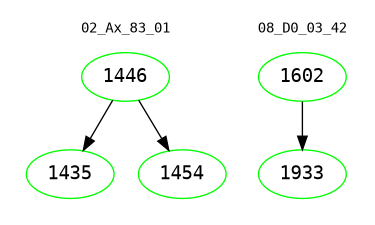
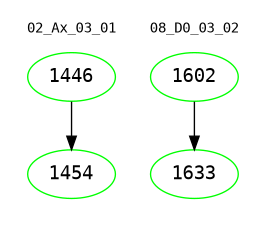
  digraph {
    fontname="DejaVu Sans Mono"
    node [color=green fontname="DejaVu Sans Mono"]
    edge [color=black fontname="DejaVu Sans Mono"]
    n1 [label=1446]
-   n2 [label=1435]
    n3 [label=1454]
    n4 [label=1602]
-   n5 [label=1933]
+   n5 [label=1633]
    subgraph cluster_1 {
      color=white
      fontsize=10
-     label="02_Ax_83_01"
+     label="02_Ax_03_01"
      n1
-     n2
      n3
    }
    subgraph cluster_2 {
      color=white
      fontsize=10
-     label="08_D0_03_42"
+     label="08_D0_03_02"
      n4
      n5
    }
-   n1 -> n2
    n1 -> n3
    n4 -> n5
  }
